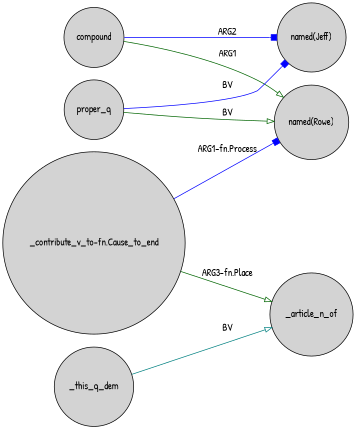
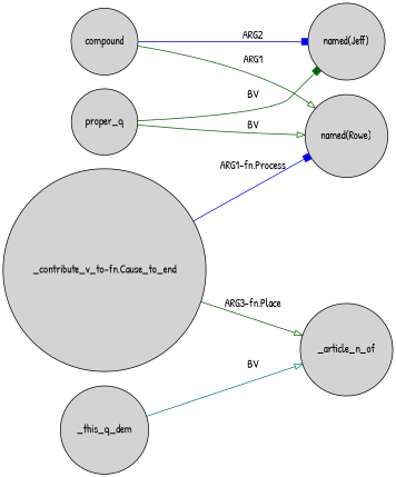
  digraph {
    fontname="Patrick Hand"
    rankdir=LR
    node [fontname="Patrick Hand" shape=circle style=filled]
    edge [arrowhead=onormal color=darkgreen fontname="Patrick Hand"]
    compound
    "named(Rowe)"
    "named(Jeff)"
    "_contribute_v_to-fn.Cause_to_end"
    _article_n_of
    proper_q
    _this_q_dem
    compound -> "named(Rowe)" [label=ARG1]
    compound -> "named(Jeff)" [arrowhead=box color=blue label=ARG2]
    "_contribute_v_to-fn.Cause_to_end" -> "named(Rowe)" [arrowhead=box color=blue label="ARG1-fn.Process"]
    "_contribute_v_to-fn.Cause_to_end" -> _article_n_of [label="ARG3-fn.Place"]
    proper_q -> "named(Rowe)" [label=BV]
-   proper_q -> "named(Jeff)" [arrowhead=box color=blue label=BV]
+   proper_q -> "named(Jeff)" [arrowhead=box label=BV]
    _this_q_dem -> _article_n_of [color=teal label=BV]
  }
